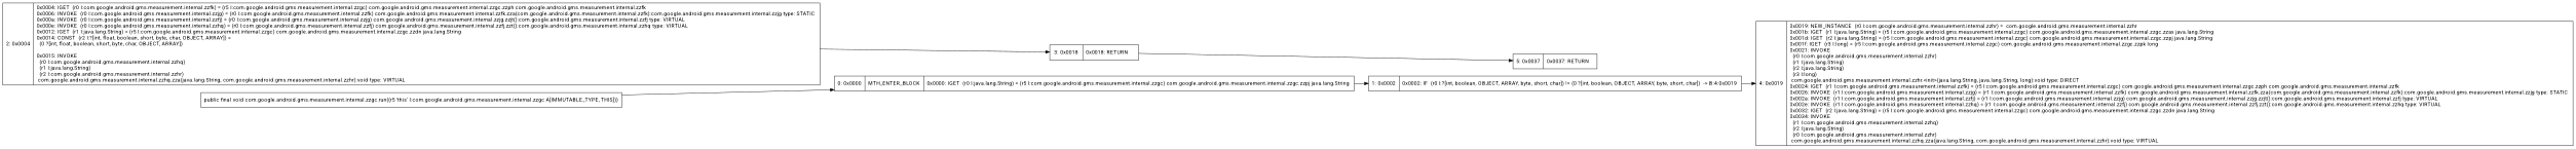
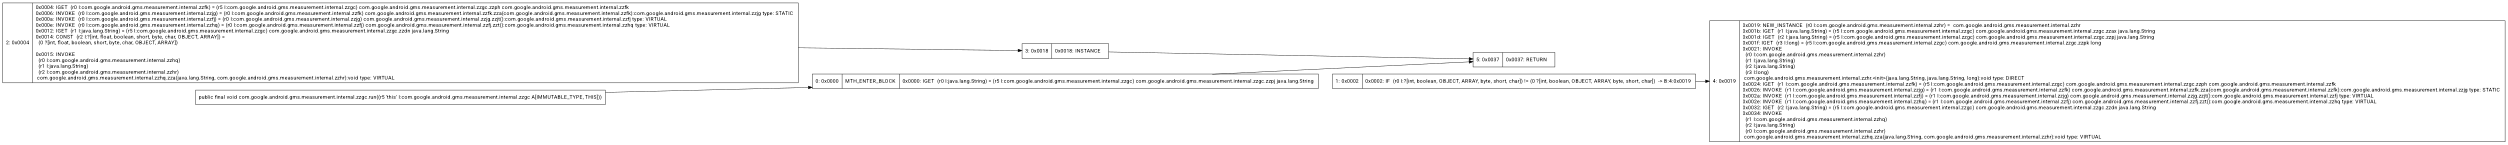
  digraph {
    fontname=Roboto
    rankdir=LR
    node [fontname=Roboto shape=record]
    edge [fontname=Roboto]
    n1 [label="{0\:\ 0x0000|MTH_ENTER_BLOCK\l|0x0000: IGET  (r0 I:java.lang.String) = (r5 I:com.google.android.gms.measurement.internal.zzgc) com.google.android.gms.measurement.internal.zzgc.zzpj java.lang.String \l}"]
    n2 [label="{1\:\ 0x0002|0x0002: IF  (r0 I:?[int, boolean, OBJECT, ARRAY, byte, short, char]) != (0 ?[int, boolean, OBJECT, ARRAY, byte, short, char])  \-\> B:4:0x0019 \l}"]
    n3 [label="{4\:\ 0x0019|0x0019: NEW_INSTANCE  (r0 I:com.google.android.gms.measurement.internal.zzhr) =  com.google.android.gms.measurement.internal.zzhr \l0x001b: IGET  (r1 I:java.lang.String) = (r5 I:com.google.android.gms.measurement.internal.zzgc) com.google.android.gms.measurement.internal.zzgc.zzax java.lang.String \l0x001d: IGET  (r2 I:java.lang.String) = (r5 I:com.google.android.gms.measurement.internal.zzgc) com.google.android.gms.measurement.internal.zzgc.zzpj java.lang.String \l0x001f: IGET  (r3 I:long) = (r5 I:com.google.android.gms.measurement.internal.zzgc) com.google.android.gms.measurement.internal.zzgc.zzpk long \l0x0021: INVOKE  \l  (r0 I:com.google.android.gms.measurement.internal.zzhr)\l  (r1 I:java.lang.String)\l  (r2 I:java.lang.String)\l  (r3 I:long)\l com.google.android.gms.measurement.internal.zzhr.\<init\>(java.lang.String, java.lang.String, long):void type: DIRECT \l0x0024: IGET  (r1 I:com.google.android.gms.measurement.internal.zzfk) = (r5 I:com.google.android.gms.measurement.internal.zzgc) com.google.android.gms.measurement.internal.zzgc.zzph com.google.android.gms.measurement.internal.zzfk \l0x0026: INVOKE  (r1 I:com.google.android.gms.measurement.internal.zzjg) = (r1 I:com.google.android.gms.measurement.internal.zzfk) com.google.android.gms.measurement.internal.zzfk.zza(com.google.android.gms.measurement.internal.zzfk):com.google.android.gms.measurement.internal.zzjg type: STATIC \l0x002a: INVOKE  (r1 I:com.google.android.gms.measurement.internal.zzfj) = (r1 I:com.google.android.gms.measurement.internal.zzjg) com.google.android.gms.measurement.internal.zzjg.zzjt():com.google.android.gms.measurement.internal.zzfj type: VIRTUAL \l0x002e: INVOKE  (r1 I:com.google.android.gms.measurement.internal.zzhq) = (r1 I:com.google.android.gms.measurement.internal.zzfj) com.google.android.gms.measurement.internal.zzfj.zzt():com.google.android.gms.measurement.internal.zzhq type: VIRTUAL \l0x0032: IGET  (r2 I:java.lang.String) = (r5 I:com.google.android.gms.measurement.internal.zzgc) com.google.android.gms.measurement.internal.zzgc.zzdn java.lang.String \l0x0034: INVOKE  \l  (r1 I:com.google.android.gms.measurement.internal.zzhq)\l  (r2 I:java.lang.String)\l  (r0 I:com.google.android.gms.measurement.internal.zzhr)\l com.google.android.gms.measurement.internal.zzhq.zza(java.lang.String, com.google.android.gms.measurement.internal.zzhr):void type: VIRTUAL \l}"]
    n4 [label="{2\:\ 0x0004|0x0004: IGET  (r0 I:com.google.android.gms.measurement.internal.zzfk) = (r5 I:com.google.android.gms.measurement.internal.zzgc) com.google.android.gms.measurement.internal.zzgc.zzph com.google.android.gms.measurement.internal.zzfk \l0x0006: INVOKE  (r0 I:com.google.android.gms.measurement.internal.zzjg) = (r0 I:com.google.android.gms.measurement.internal.zzfk) com.google.android.gms.measurement.internal.zzfk.zza(com.google.android.gms.measurement.internal.zzfk):com.google.android.gms.measurement.internal.zzjg type: STATIC \l0x000a: INVOKE  (r0 I:com.google.android.gms.measurement.internal.zzfj) = (r0 I:com.google.android.gms.measurement.internal.zzjg) com.google.android.gms.measurement.internal.zzjg.zzjt():com.google.android.gms.measurement.internal.zzfj type: VIRTUAL \l0x000e: INVOKE  (r0 I:com.google.android.gms.measurement.internal.zzhq) = (r0 I:com.google.android.gms.measurement.internal.zzfj) com.google.android.gms.measurement.internal.zzfj.zzt():com.google.android.gms.measurement.internal.zzhq type: VIRTUAL \l0x0012: IGET  (r1 I:java.lang.String) = (r5 I:com.google.android.gms.measurement.internal.zzgc) com.google.android.gms.measurement.internal.zzgc.zzdn java.lang.String \l0x0014: CONST  (r2 I:?[int, float, boolean, short, byte, char, OBJECT, ARRAY]) = \l  (0 ?[int, float, boolean, short, byte, char, OBJECT, ARRAY])\l \l0x0015: INVOKE  \l  (r0 I:com.google.android.gms.measurement.internal.zzhq)\l  (r1 I:java.lang.String)\l  (r2 I:com.google.android.gms.measurement.internal.zzhr)\l com.google.android.gms.measurement.internal.zzhq.zza(java.lang.String, com.google.android.gms.measurement.internal.zzhr):void type: VIRTUAL \l}"]
-   n5 [label="{3\:\ 0x0018|0x0018: RETURN   \l}"]
+   n5 [label="{3\:\ 0x0018|0x0018: INSTANCE   \l}"]
    n6 [label="{5\:\ 0x0037|0x0037: RETURN   \l}"]
    n7 [label="{public final void com.google.android.gms.measurement.internal.zzgc.run((r5 'this' I:com.google.android.gms.measurement.internal.zzgc A[IMMUTABLE_TYPE, THIS])) }"]
-   n1 -> n2
+   n1 -> n6
    n2 -> n3
    n4 -> n5
    n5 -> n6
    n7 -> n1
  }
